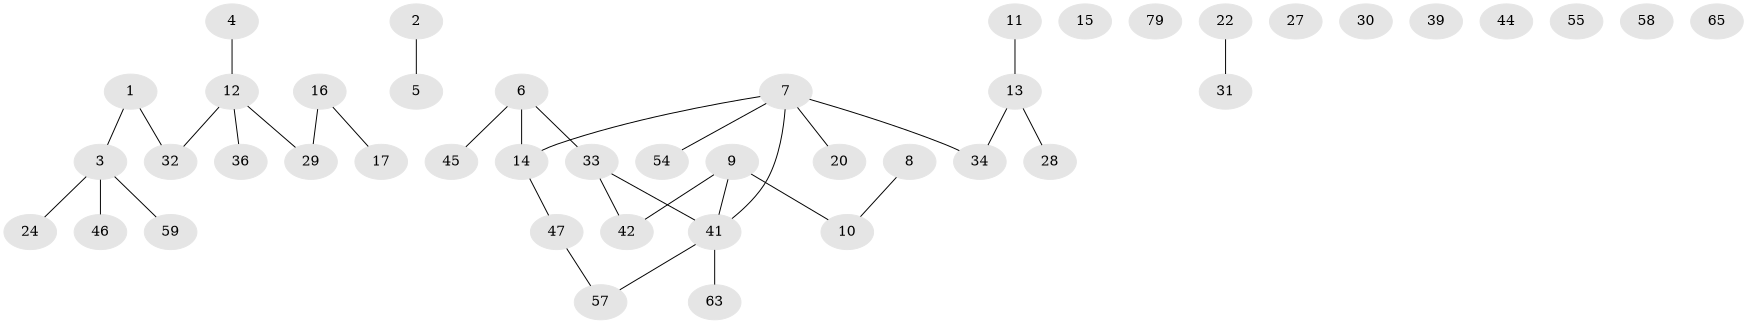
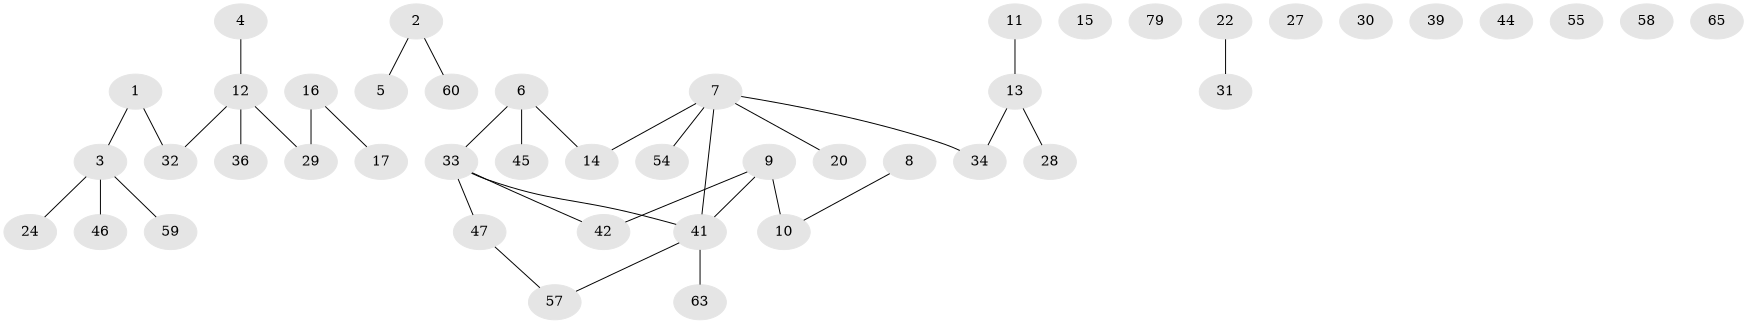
  graph {
    node [color=gray90 style=filled]
    3 [super="+53"]
    24
    46
    59
    1
    32 [super="+61"]
    2 [super="+51"]
    5
+   60
    4 [super="+38"]
    12 [super="+43"]
    29 [super="+35"]
    36 [super="+37"]
    6 [super="+21"]
    14 [super="+48"]
    33 [super="+64"]
    45
    47
    41 [super="+62"]
    42
    7 [super="+50"]
    20
    34
    54
    57
    63
    8 [super="+25"]
    10 [super="+40"]
    9 [super="+18"]
    13 [super="+56"]
    28
    11
    15
    17 [super="+26"]
    16
    n36 [label=79 super="+23"]
    22 [super="+55"]
    31
    27
    30
    39 [super="+49"]
    44
    n43 [label=55]
    58
    65
    3 -- 24
    3 -- 46
    3 -- 59
    1 -- 3
    1 -- 32
    2 -- 5
+   2 -- 60
    4 -- 12
    12 -- 32 [weight=2]
    12 -- 29
    12 -- 36
    6 -- 14
    6 -- 33
    6 -- 45
-   14 -- 47
+   33 -- 47
    33 -- 41
    33 -- 42
    47 -- 57
    41 -- 57
    41 -- 63
    7 -- 14
    7 -- 41
    7 -- 20
    7 -- 34
    7 -- 54
    8 -- 10
    9 -- 41
    9 -- 42
    9 -- 10
    13 -- 34
    13 -- 28
    11 -- 13
    16 -- 29
    16 -- 17
    22 -- 31
  }
